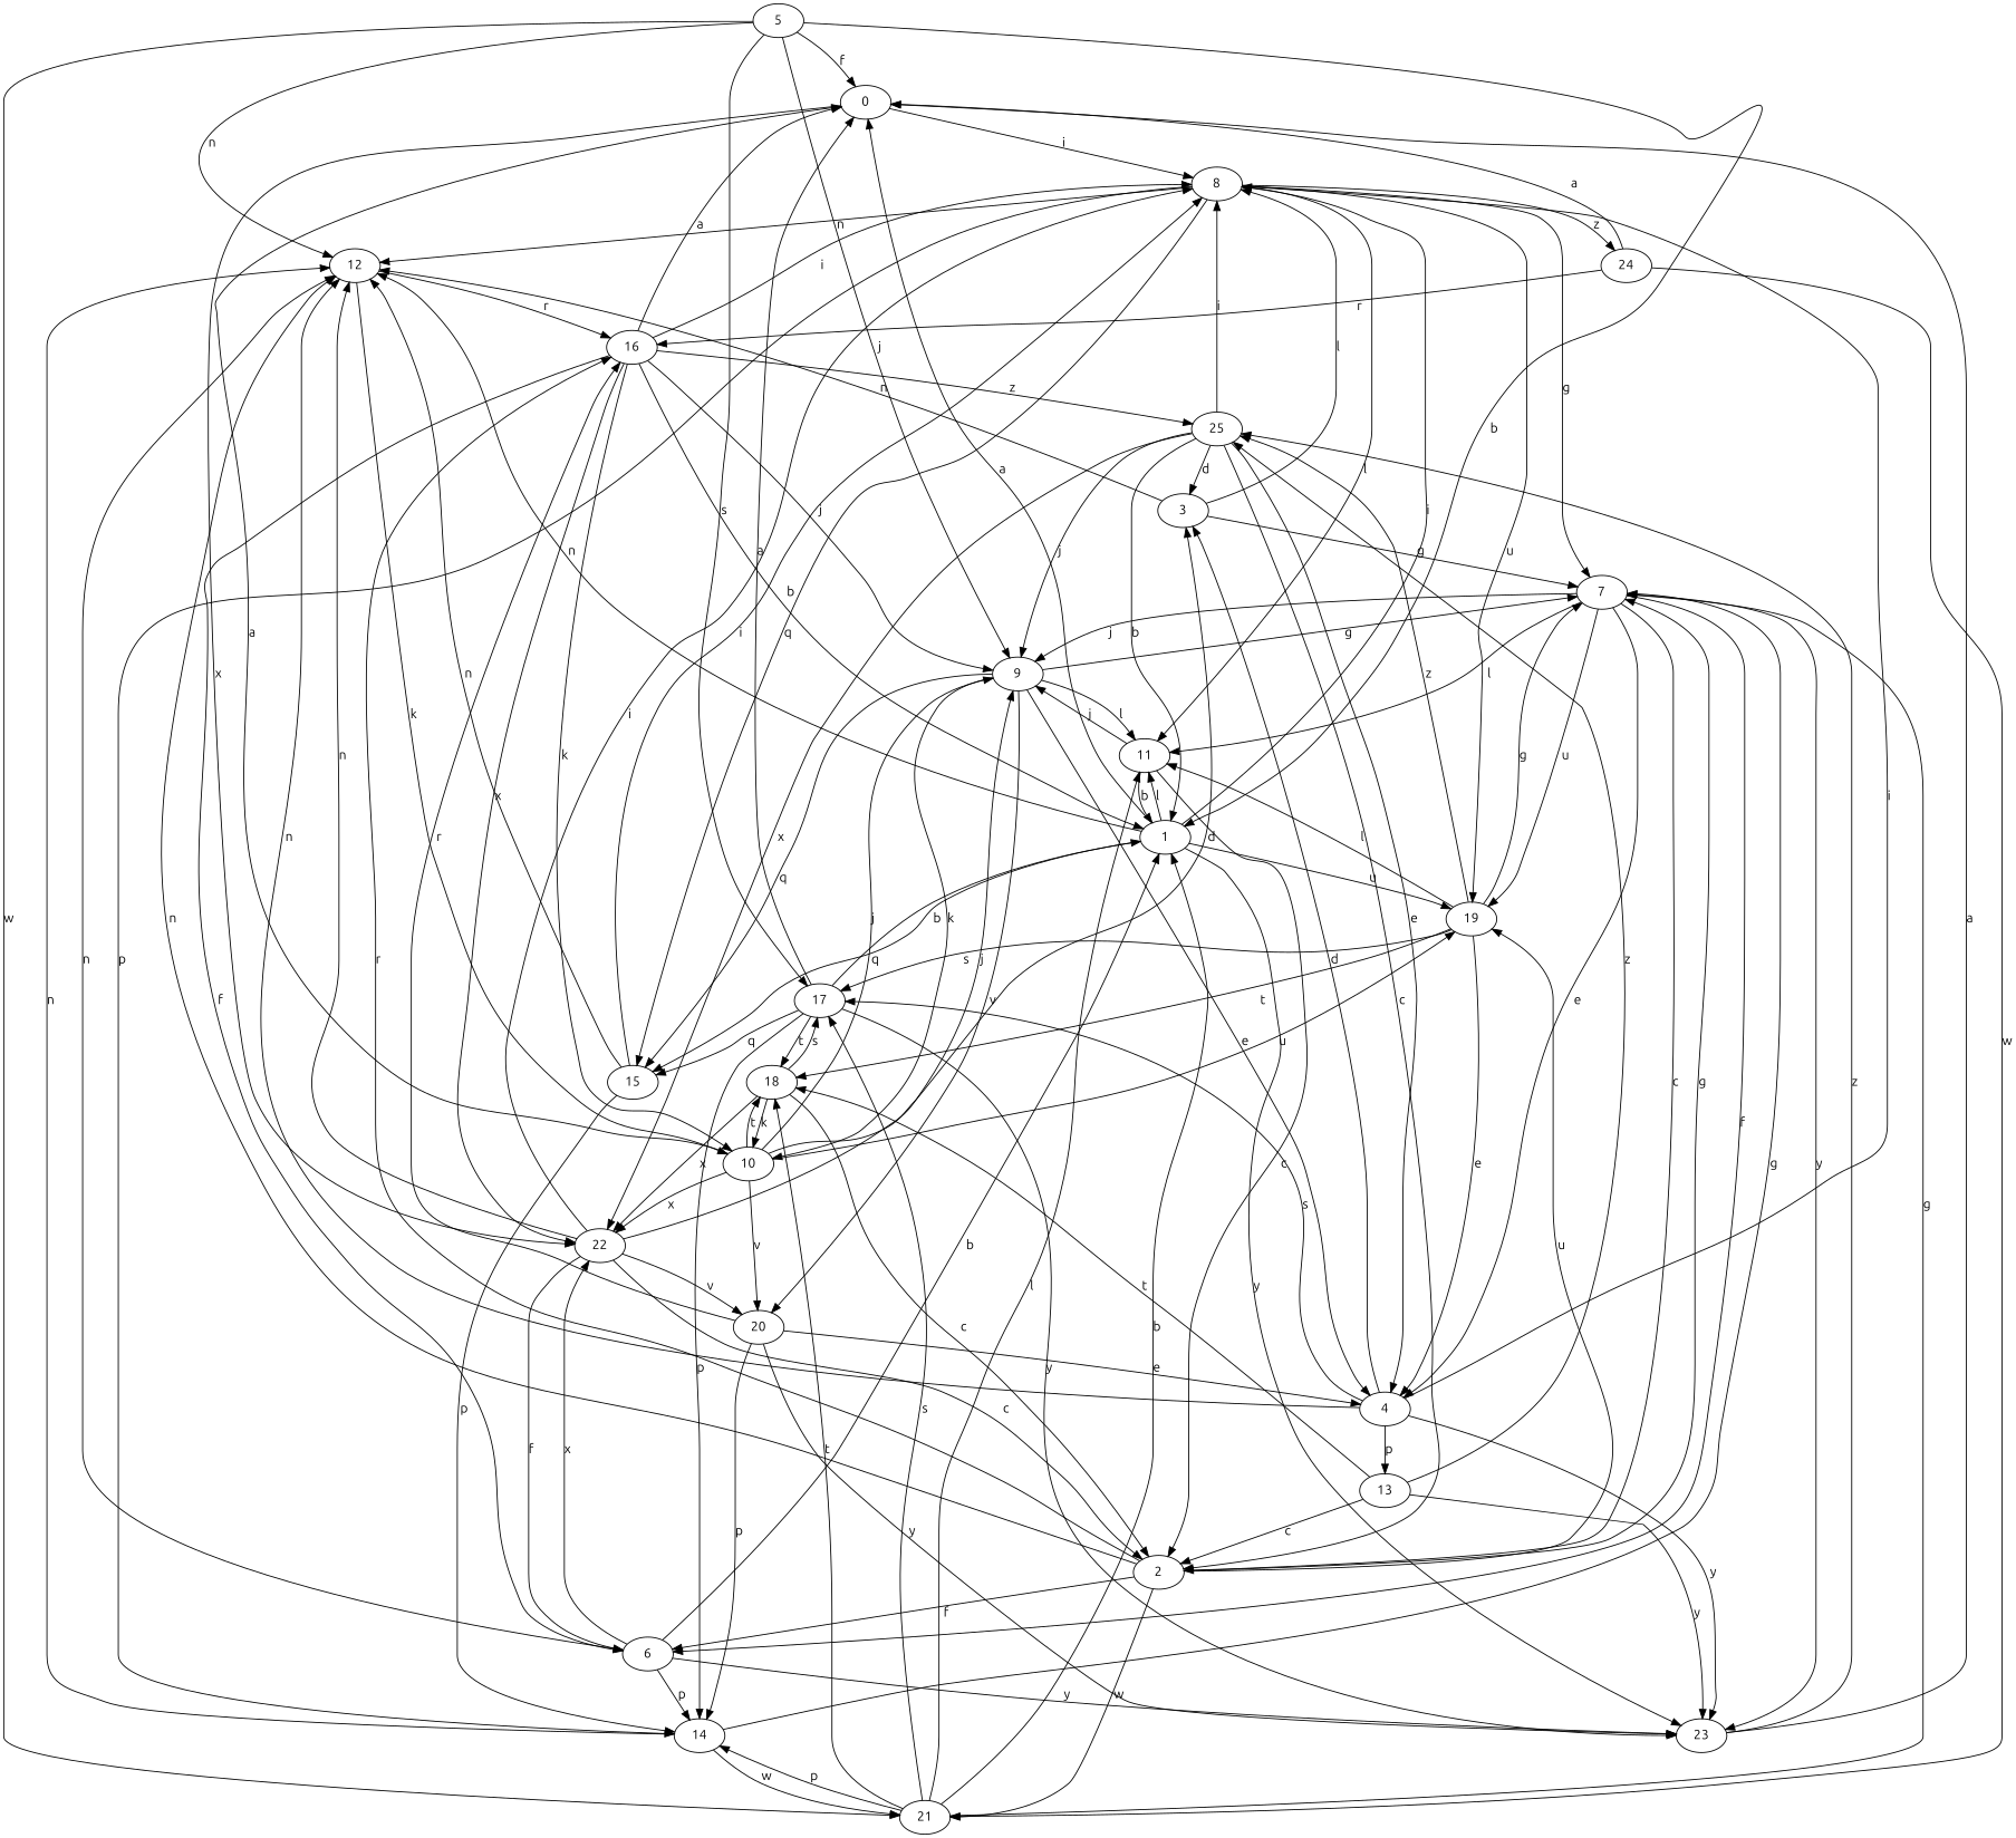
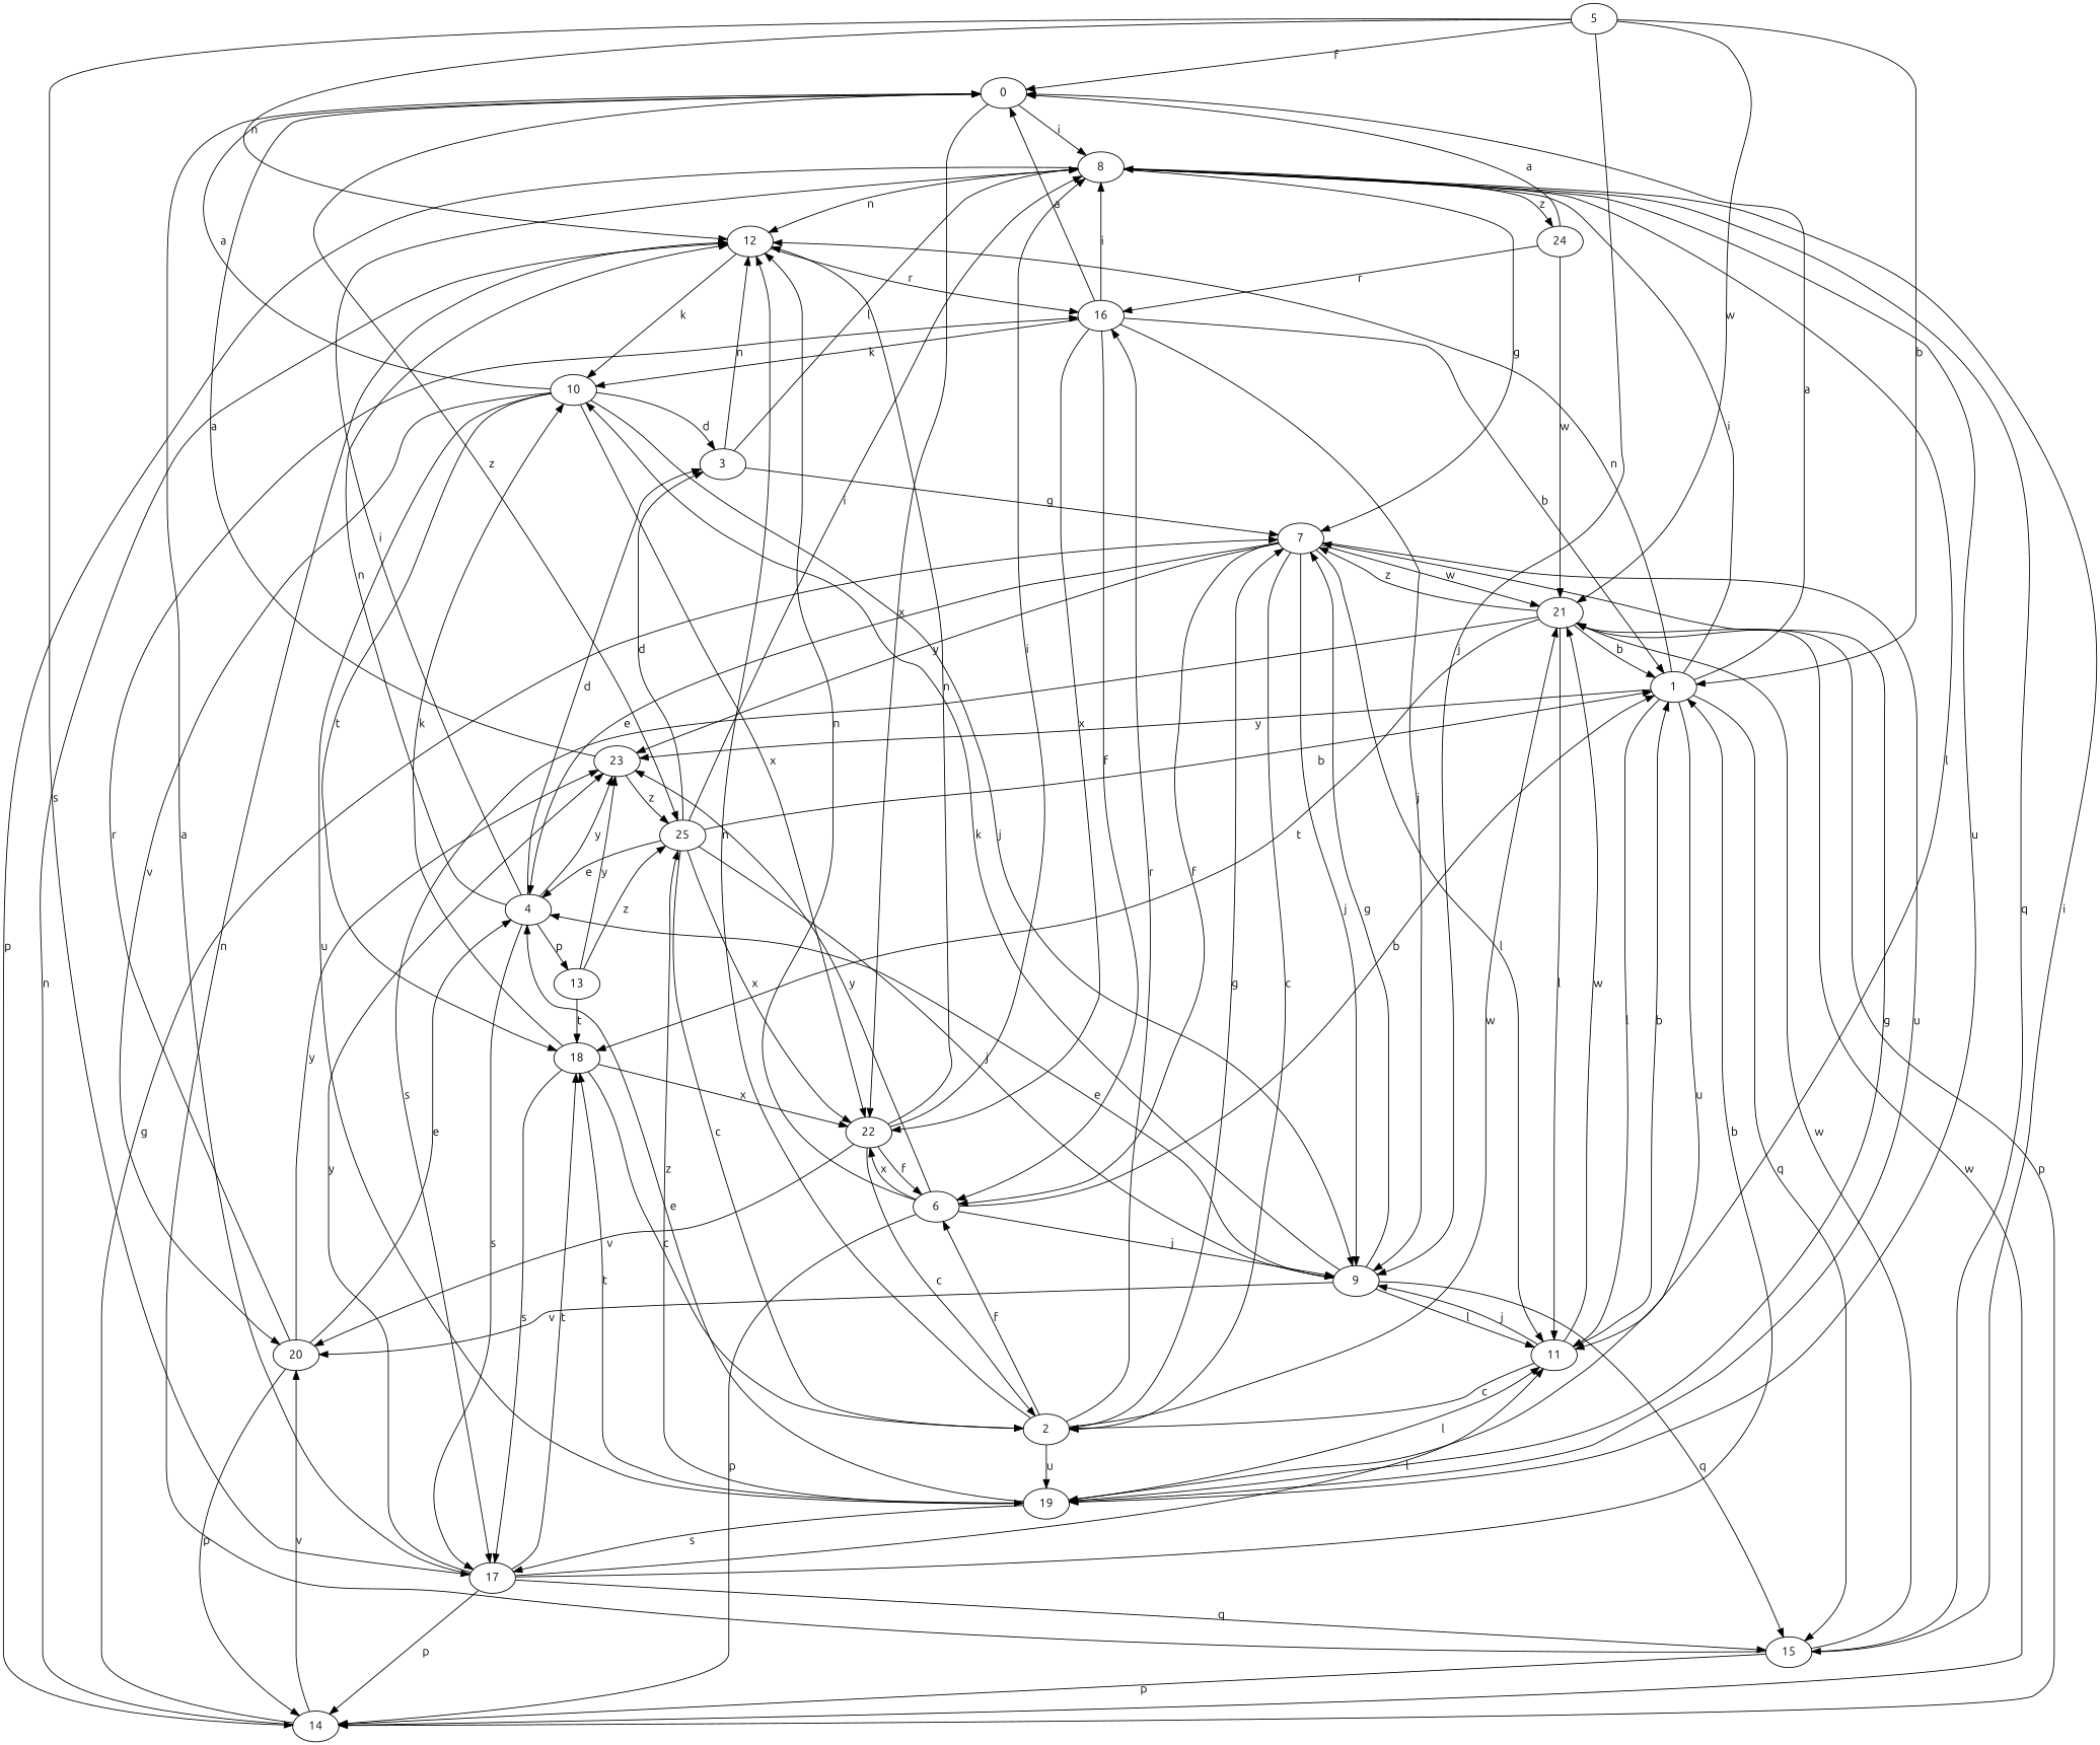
  strict digraph {
    fontname=Ubuntu
    node [fontname=Ubuntu]
    edge [fontname=Ubuntu]
    0
    8
    22
    5
    1
    12
    21
    17
    9
    11
    15
    19
    7
    14
    24
    2
    6
    20
    23
    16
    10
    4
    18
    25
    3
    13
    0 -> 8 [label=i]
    0 -> 22 [label=x]
    8 -> 12 [label=n]
    8 -> 11 [label=l]
    8 -> 15 [label=q]
    8 -> 19 [label=u]
    8 -> 7 [label=g]
    8 -> 14 [label=p]
    8 -> 24 [label=z]
    22 -> 8 [label=i]
    22 -> 12 [label=n]
-   22 -> 9 [label=j]
+   6 -> 9 [label=j]
    22 -> 2 [label=c]
    22 -> 6 [label=f]
    22 -> 20 [label=v]
    5 -> 0 [label=f]
    5 -> 1 [label=b]
    5 -> 12 [label=n]
    5 -> 21 [label=w]
    5 -> 17 [label=s]
    5 -> 9 [label=j]
    1 -> 0 [label=a]
    1 -> 8 [label=i]
    1 -> 12 [label=n]
    1 -> 11 [label=l]
    1 -> 15 [label=q]
    1 -> 19 [label=u]
    1 -> 23 [label=y]
    12 -> 16 [label=r]
    12 -> 10 [label=k]
    21 -> 1 [label=b]
    21 -> 17 [label=s]
    21 -> 11 [label=l]
-   21 -> 7 [label=g]
+   21 -> 7 [label=z]
    21 -> 14 [label=p]
    21 -> 18 [label=t]
    17 -> 0 [label=a]
    17 -> 1 [label=b]
+   17 -> 11 [label=l]
    17 -> 15 [label=q]
    17 -> 14 [label=p]
    17 -> 23 [label=y]
    17 -> 18 [label=t]
    9 -> 11 [label=l]
    9 -> 15 [label=q]
    9 -> 7 [label=g]
    9 -> 20 [label=v]
    9 -> 10 [label=k]
    9 -> 4 [label=e]
    11 -> 1 [label=b]
+   11 -> 21 [label=w]
    11 -> 9 [label=j]
    11 -> 2 [label=c]
    15 -> 8 [label=i]
    15 -> 12 [label=n]
+   15 -> 21 [label=w]
    15 -> 14 [label=p]
    19 -> 17 [label=s]
    19 -> 11 [label=l]
    19 -> 7 [label=g]
    19 -> 4 [label=e]
    19 -> 18 [label=t]
    19 -> 25 [label=z]
+   7 -> 21 [label=w]
    7 -> 9 [label=j]
    7 -> 11 [label=l]
    7 -> 19 [label=u]
    7 -> 2 [label=c]
    7 -> 6 [label=f]
    7 -> 23 [label=y]
    7 -> 4 [label=e]
    14 -> 12 [label=n]
    14 -> 21 [label=w]
    14 -> 7 [label=g]
+   14 -> 20 [label=v]
    24 -> 0 [label=a]
    24 -> 21 [label=w]
    24 -> 16 [label=r]
    2 -> 12 [label=n]
    2 -> 21 [label=w]
    2 -> 19 [label=u]
    2 -> 7 [label=g]
    2 -> 6 [label=f]
    2 -> 16 [label=r]
    6 -> 22 [label=x]
    6 -> 1 [label=b]
    6 -> 12 [label=n]
    6 -> 14 [label=p]
    6 -> 23 [label=y]
    20 -> 14 [label=p]
    20 -> 23 [label=y]
    20 -> 16 [label=r]
    20 -> 4 [label=e]
    23 -> 0 [label=a]
    23 -> 25 [label=z]
    16 -> 0 [label=a]
    16 -> 8 [label=i]
    16 -> 22 [label=x]
    16 -> 1 [label=b]
    16 -> 9 [label=j]
    16 -> 6 [label=f]
    16 -> 10 [label=k]
-   16 -> 25 [label=z]
+   0 -> 25 [label=z]
    10 -> 0 [label=a]
    10 -> 22 [label=x]
    10 -> 9 [label=j]
    10 -> 19 [label=u]
    10 -> 20 [label=v]
    10 -> 18 [label=t]
    10 -> 3 [label=d]
    4 -> 8 [label=i]
    4 -> 12 [label=n]
    4 -> 17 [label=s]
    4 -> 23 [label=y]
    4 -> 3 [label=d]
    4 -> 13 [label=p]
    18 -> 22 [label=x]
    18 -> 17 [label=s]
    18 -> 2 [label=c]
    18 -> 10 [label=k]
    25 -> 8 [label=i]
    25 -> 22 [label=x]
    25 -> 1 [label=b]
    25 -> 9 [label=j]
    25 -> 2 [label=c]
    25 -> 4 [label=e]
    25 -> 3 [label=d]
    3 -> 8 [label=l]
    3 -> 12 [label=n]
    3 -> 7 [label=g]
-   13 -> 2 [label=c]
    13 -> 23 [label=y]
    13 -> 18 [label=t]
    13 -> 25 [label=z]
  }
